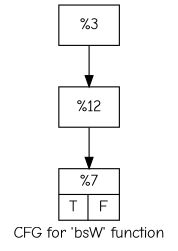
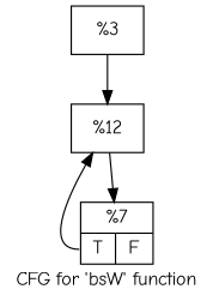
  digraph {
    fontname="Comic Neue"
    label="CFG for 'bsW' function"
    node [fontname="Comic Neue" shape=record]
    edge [fontname="Comic Neue"]
    n1 [label="{%3}"]
    n2 [label="{%12}"]
    n3 [label="{%7|{<s0>T|<s1>F}}"]
    n1 -> n2
    n2 -> n3
+   n3 -> n2 [tailport=s0]
  }
